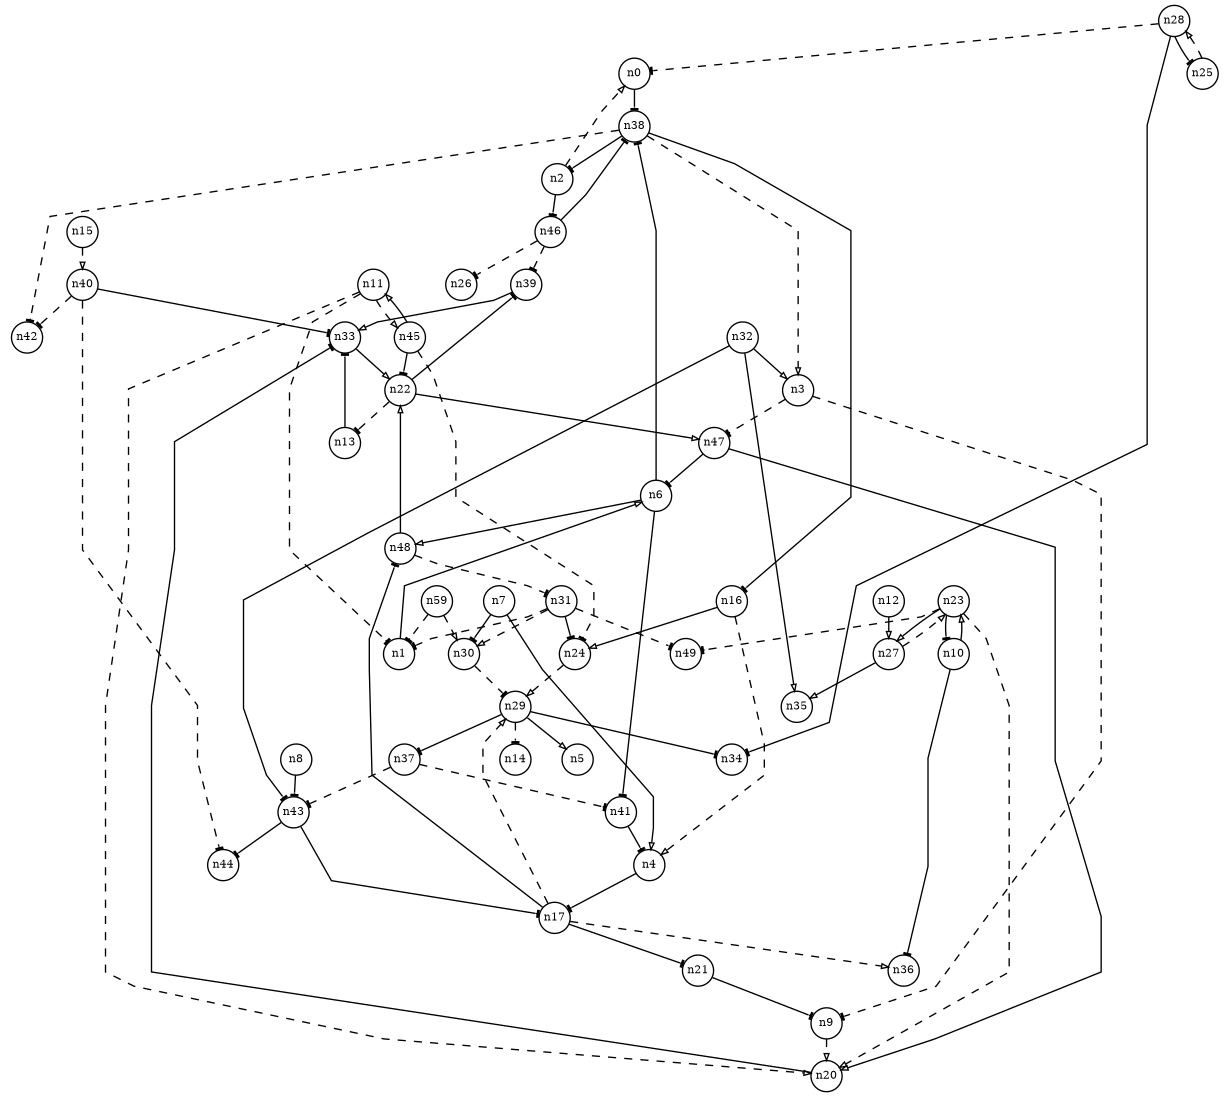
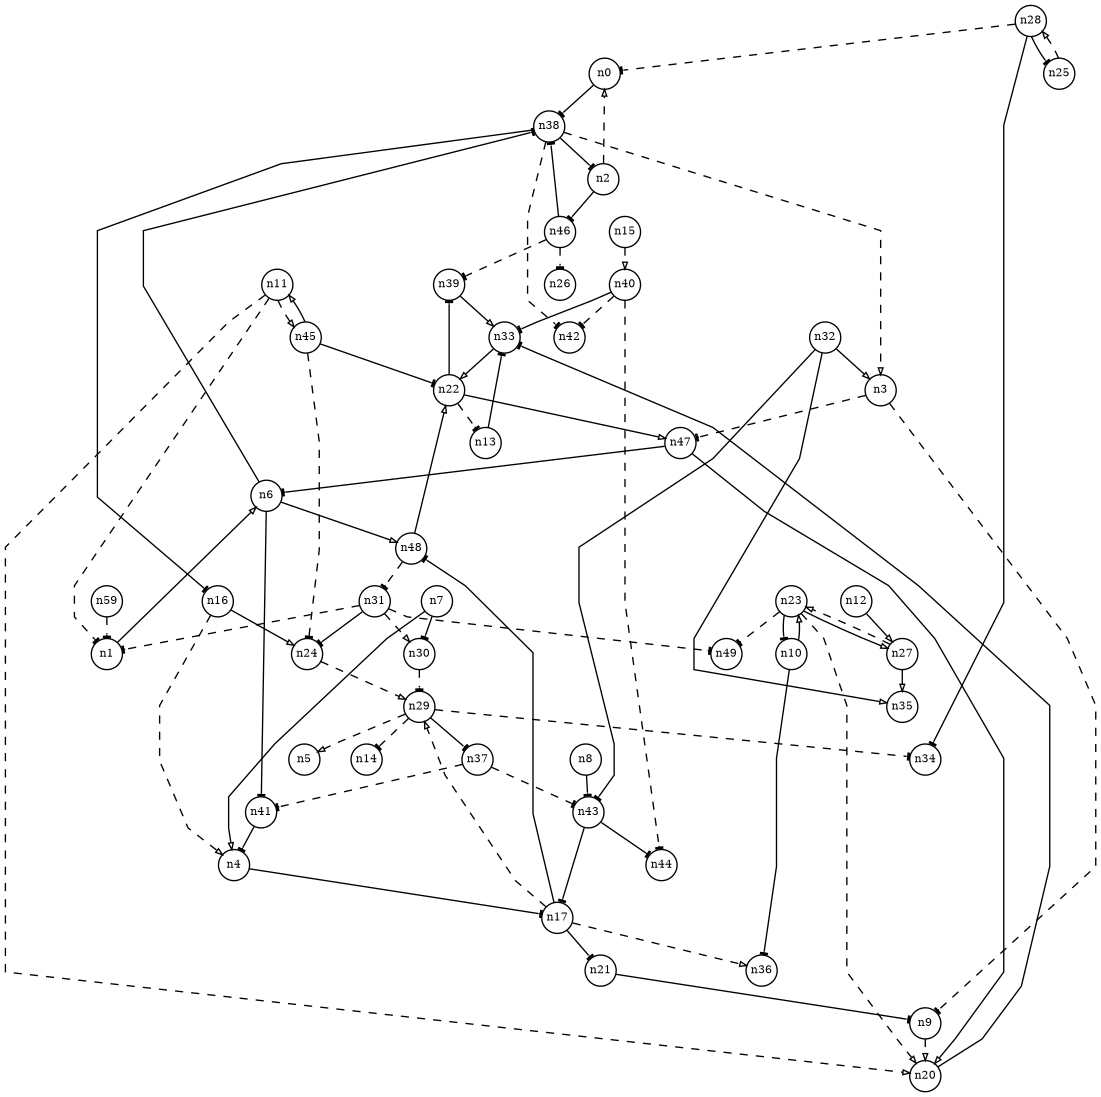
  digraph {
    fontsize=8
    nodesep=0.22
    nodesize=0.16
    ranksep=0.22
    splines=polyline
    node [fixedsize=shape fontsize=8 shape=circle]
    edge [arrowhead=tee arrowsize=0.5 style=solid]
    n0 [width=0.32]
    n38 [width=0.32]
    n2 [width=0.32]
    n3 [width=0.32]
    n16 [width=0.32]
    n42 [width=0.32]
    n46 [width=0.32]
    n9 [width=0.32]
    n47 [width=0.32]
    n4 [width=0.32]
    n24 [width=0.32]
    n39 [width=0.32]
    n26 [width=0.32]
    n33 [width=0.32]
    n20 [width=0.32]
    n22 [width=0.32]
    n6 [width=0.32]
    n41 [width=0.32]
    n48 [width=0.32]
    n31 [width=0.32]
    n17 [width=0.32]
    n29 [width=0.32]
    n13 [width=0.32]
    n30 [width=0.32]
    n1 [width=0.32]
    n49 [width=0.32]
    n36 [width=0.32]
    n21 [width=0.32]
    n5 [width=0.32]
    n14 [width=0.32]
    n34 [width=0.32]
    n37 [width=0.32]
    n7 [width=0.32]
    n43 [width=0.32]
    n44 [width=0.32]
    n8 [width=0.32]
    n10 [width=0.32]
    n23 [width=0.32]
    n27 [width=0.32]
    n35 [width=0.32]
    n11 [width=0.32]
    n45 [width=0.32]
    n12 [width=0.32]
    n40 [width=0.32]
    n15 [width=0.32]
    n19 [label=n59 width=0.32]
    n28 [width=0.32]
    n25 [width=0.32]
    n32 [width=0.32]
    n0 -> n38
    n38 -> n2
    n38 -> n3 [arrowhead=onormal style=dashed]
    n38 -> n16
    n38 -> n42 [style=dashed]
    n2 -> n0 [arrowhead=onormal style=dashed]
    n2 -> n46
    n3 -> n9 [style=dashed]
    n3 -> n47 [style=dashed]
    n16 -> n4 [arrowhead=onormal style=dashed]
    n16 -> n24 [arrowhead=onormal]
    n46 -> n38
    n46 -> n39 [style=dashed]
    n46 -> n26 [style=dashed]
    n9 -> n20 [arrowhead=onormal style=dashed]
    n47 -> n20 [arrowhead=onormal]
    n47 -> n6
    n4 -> n17
    n24 -> n29 [arrowhead=onormal style=dashed]
    n39 -> n33 [arrowhead=onormal]
    n33 -> n22 [arrowhead=onormal]
    n20 -> n33
    n22 -> n47 [arrowhead=onormal]
    n22 -> n39
    n22 -> n13 [style=dashed]
    n6 -> n38
    n6 -> n41
    n6 -> n48 [arrowhead=onormal]
    n41 -> n4
    n48 -> n22 [arrowhead=onormal]
    n48 -> n31 [style=dashed]
    n31 -> n24
    n31 -> n30 [arrowhead=onormal style=dashed]
    n31 -> n1 [style=dashed]
    n31 -> n49 [style=dashed]
    n17 -> n48
    n17 -> n29 [arrowhead=onormal style=dashed]
    n17 -> n36 [arrowhead=onormal style=dashed]
    n17 -> n21
-   n29 -> n5 [arrowhead=onormal]
+   n29 -> n5 [arrowhead=onormal style=dashed]
    n29 -> n14 [style=dashed]
-   n29 -> n34
+   n29 -> n34 [style=dashed]
    n29 -> n37
    n13 -> n33
    n30 -> n29 [style=dashed]
    n1 -> n6 [arrowhead=onormal]
    n21 -> n9
    n37 -> n41 [style=dashed]
    n37 -> n43 [style=dashed]
    n7 -> n4 [arrowhead=onormal]
    n7 -> n30
    n43 -> n17
    n43 -> n44
    n8 -> n43
    n10 -> n36
    n10 -> n23 [arrowhead=onormal]
    n23 -> n20 [arrowhead=onormal style=dashed]
    n23 -> n49 [style=dashed]
    n23 -> n10
    n23 -> n27 [arrowhead=onormal]
    n27 -> n23 [arrowhead=onormal style=dashed]
    n27 -> n35 [arrowhead=onormal]
    n11 -> n20 [arrowhead=onormal style=dashed]
    n11 -> n1 [style=dashed]
    n11 -> n45 [arrowhead=onormal style=dashed]
    n45 -> n24 [style=dashed]
    n45 -> n22
    n45 -> n11 [arrowhead=onormal]
    n12 -> n27 [arrowhead=onormal]
    n40 -> n42 [style=dashed]
    n40 -> n33
    n40 -> n44 [style=dashed]
    n15 -> n40 [arrowhead=onormal style=dashed]
-   n19 -> n30 [arrowhead=onormal style=dashed]
    n19 -> n1 [style=dashed]
    n28 -> n0 [style=dashed]
    n28 -> n34
    n28 -> n25
    n25 -> n28 [arrowhead=onormal style=dashed]
    n32 -> n3 [arrowhead=onormal]
    n32 -> n43
    n32 -> n35 [arrowhead=onormal]
  }
